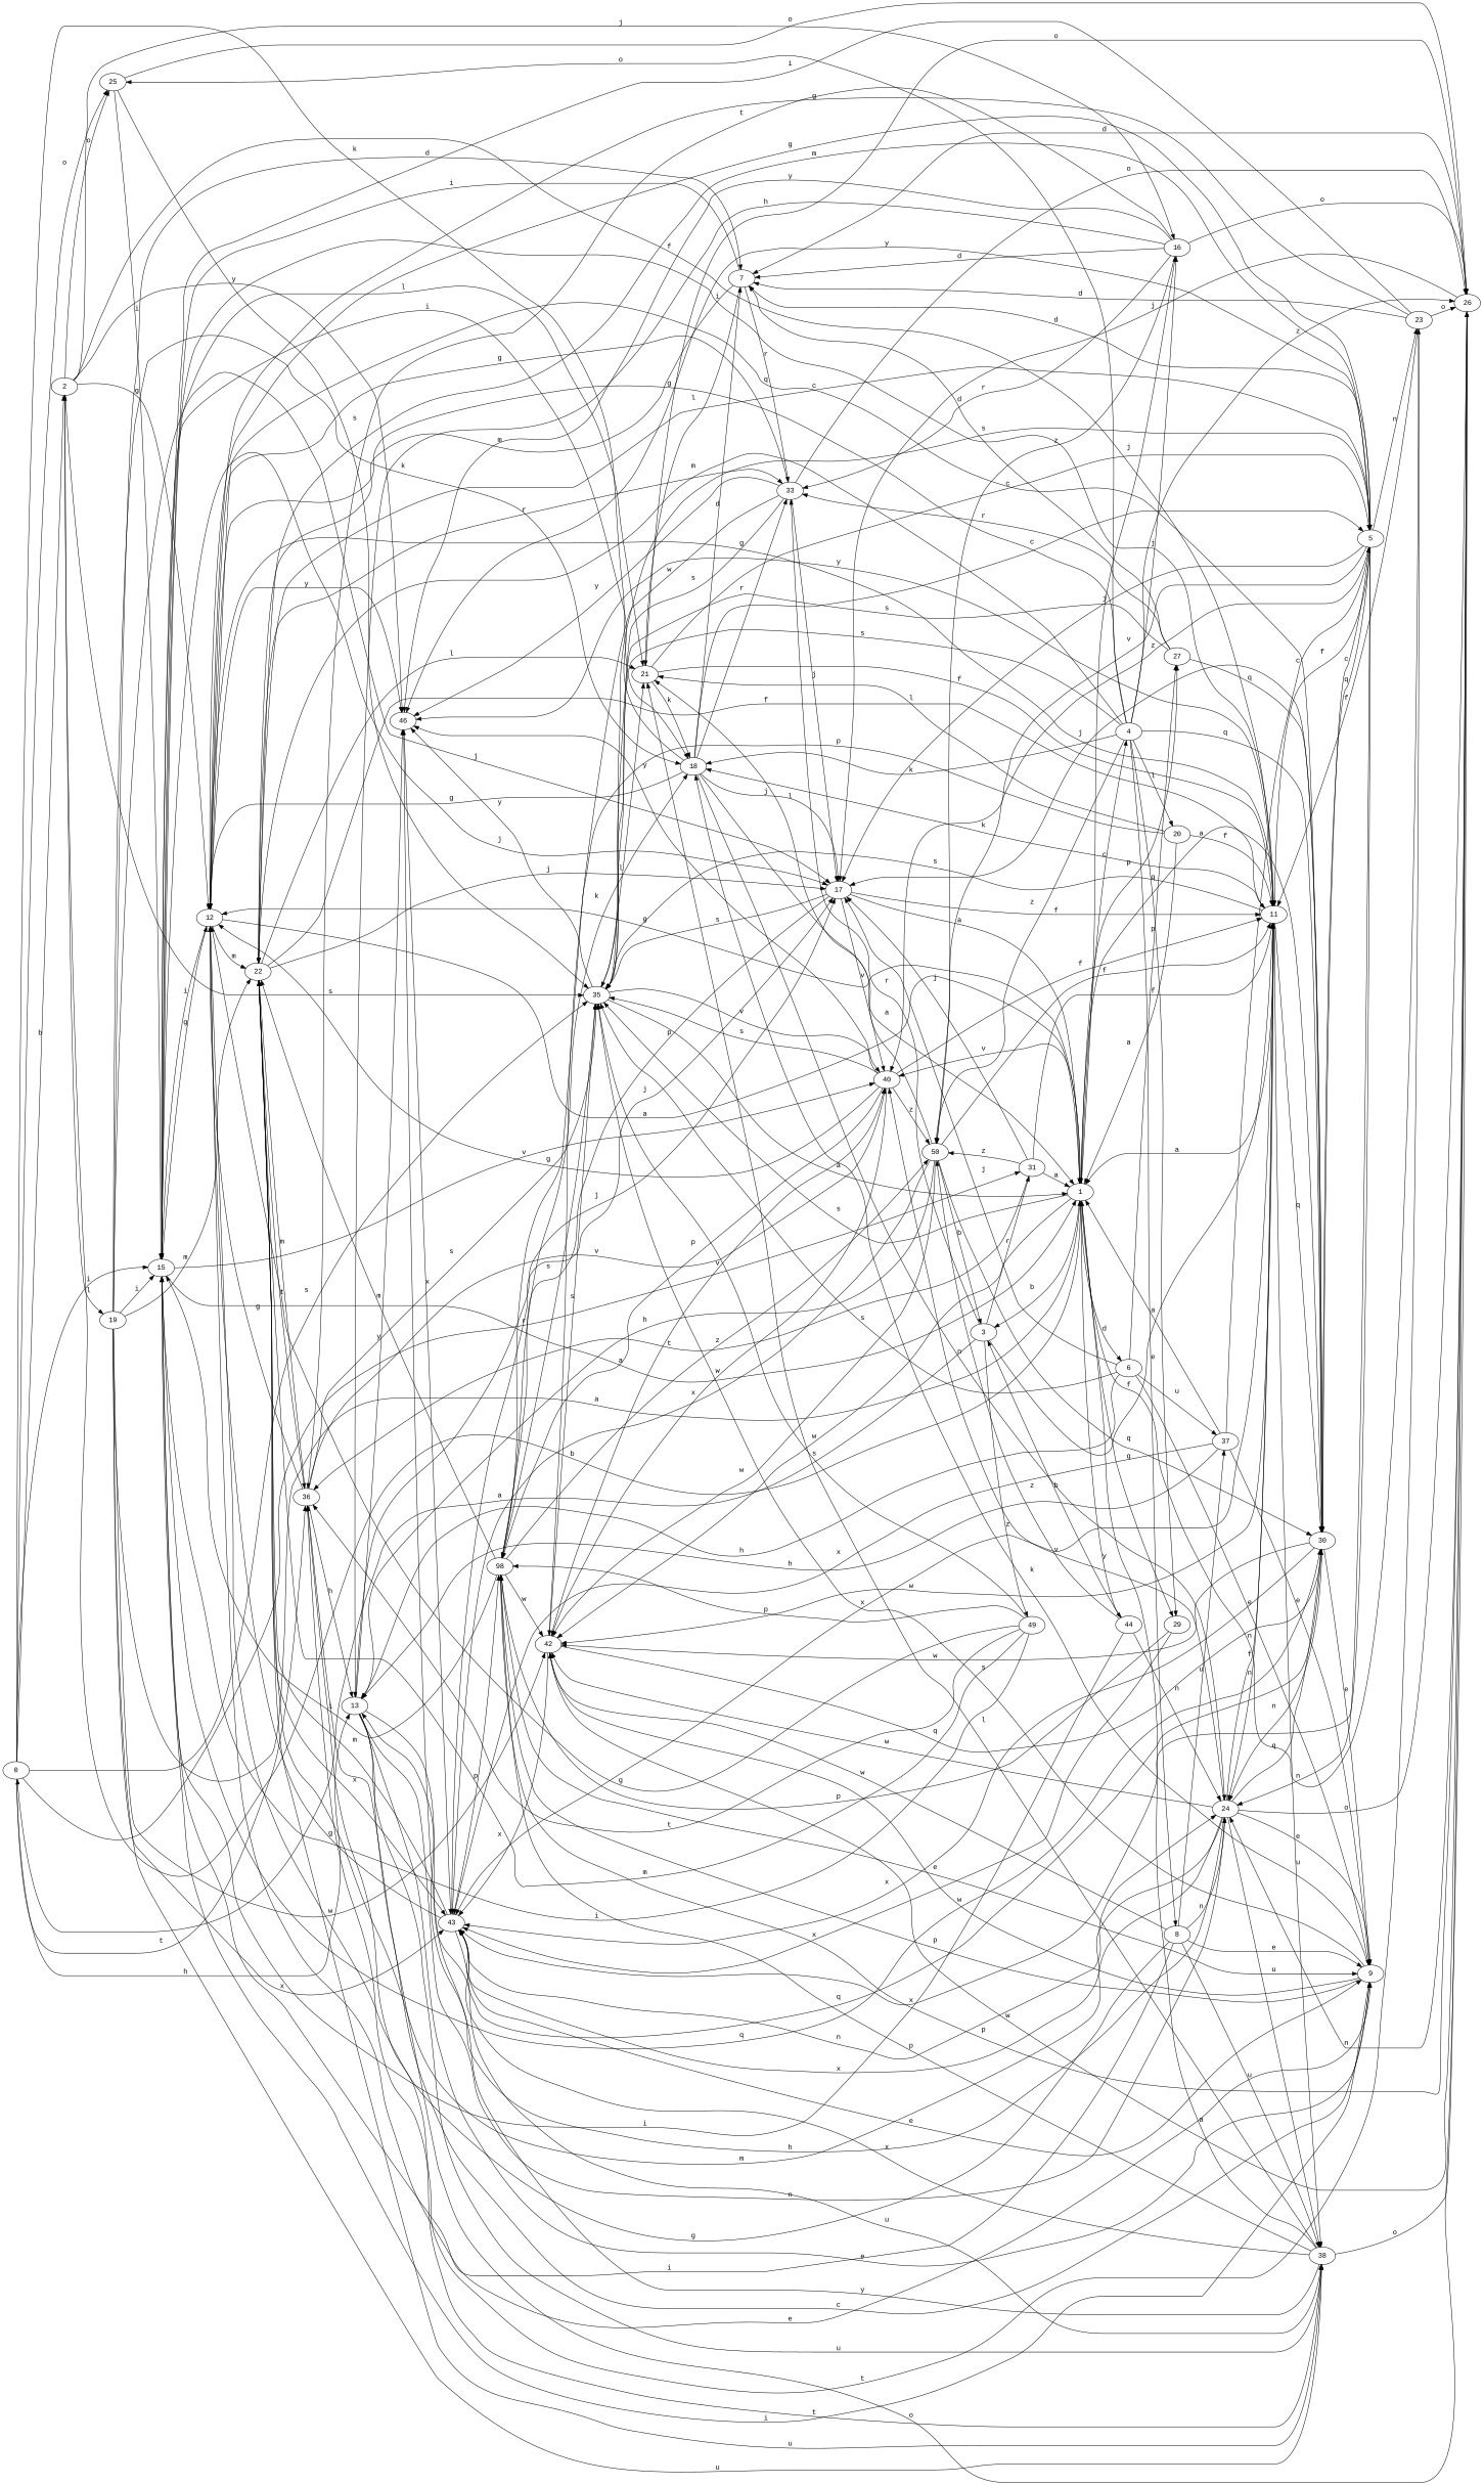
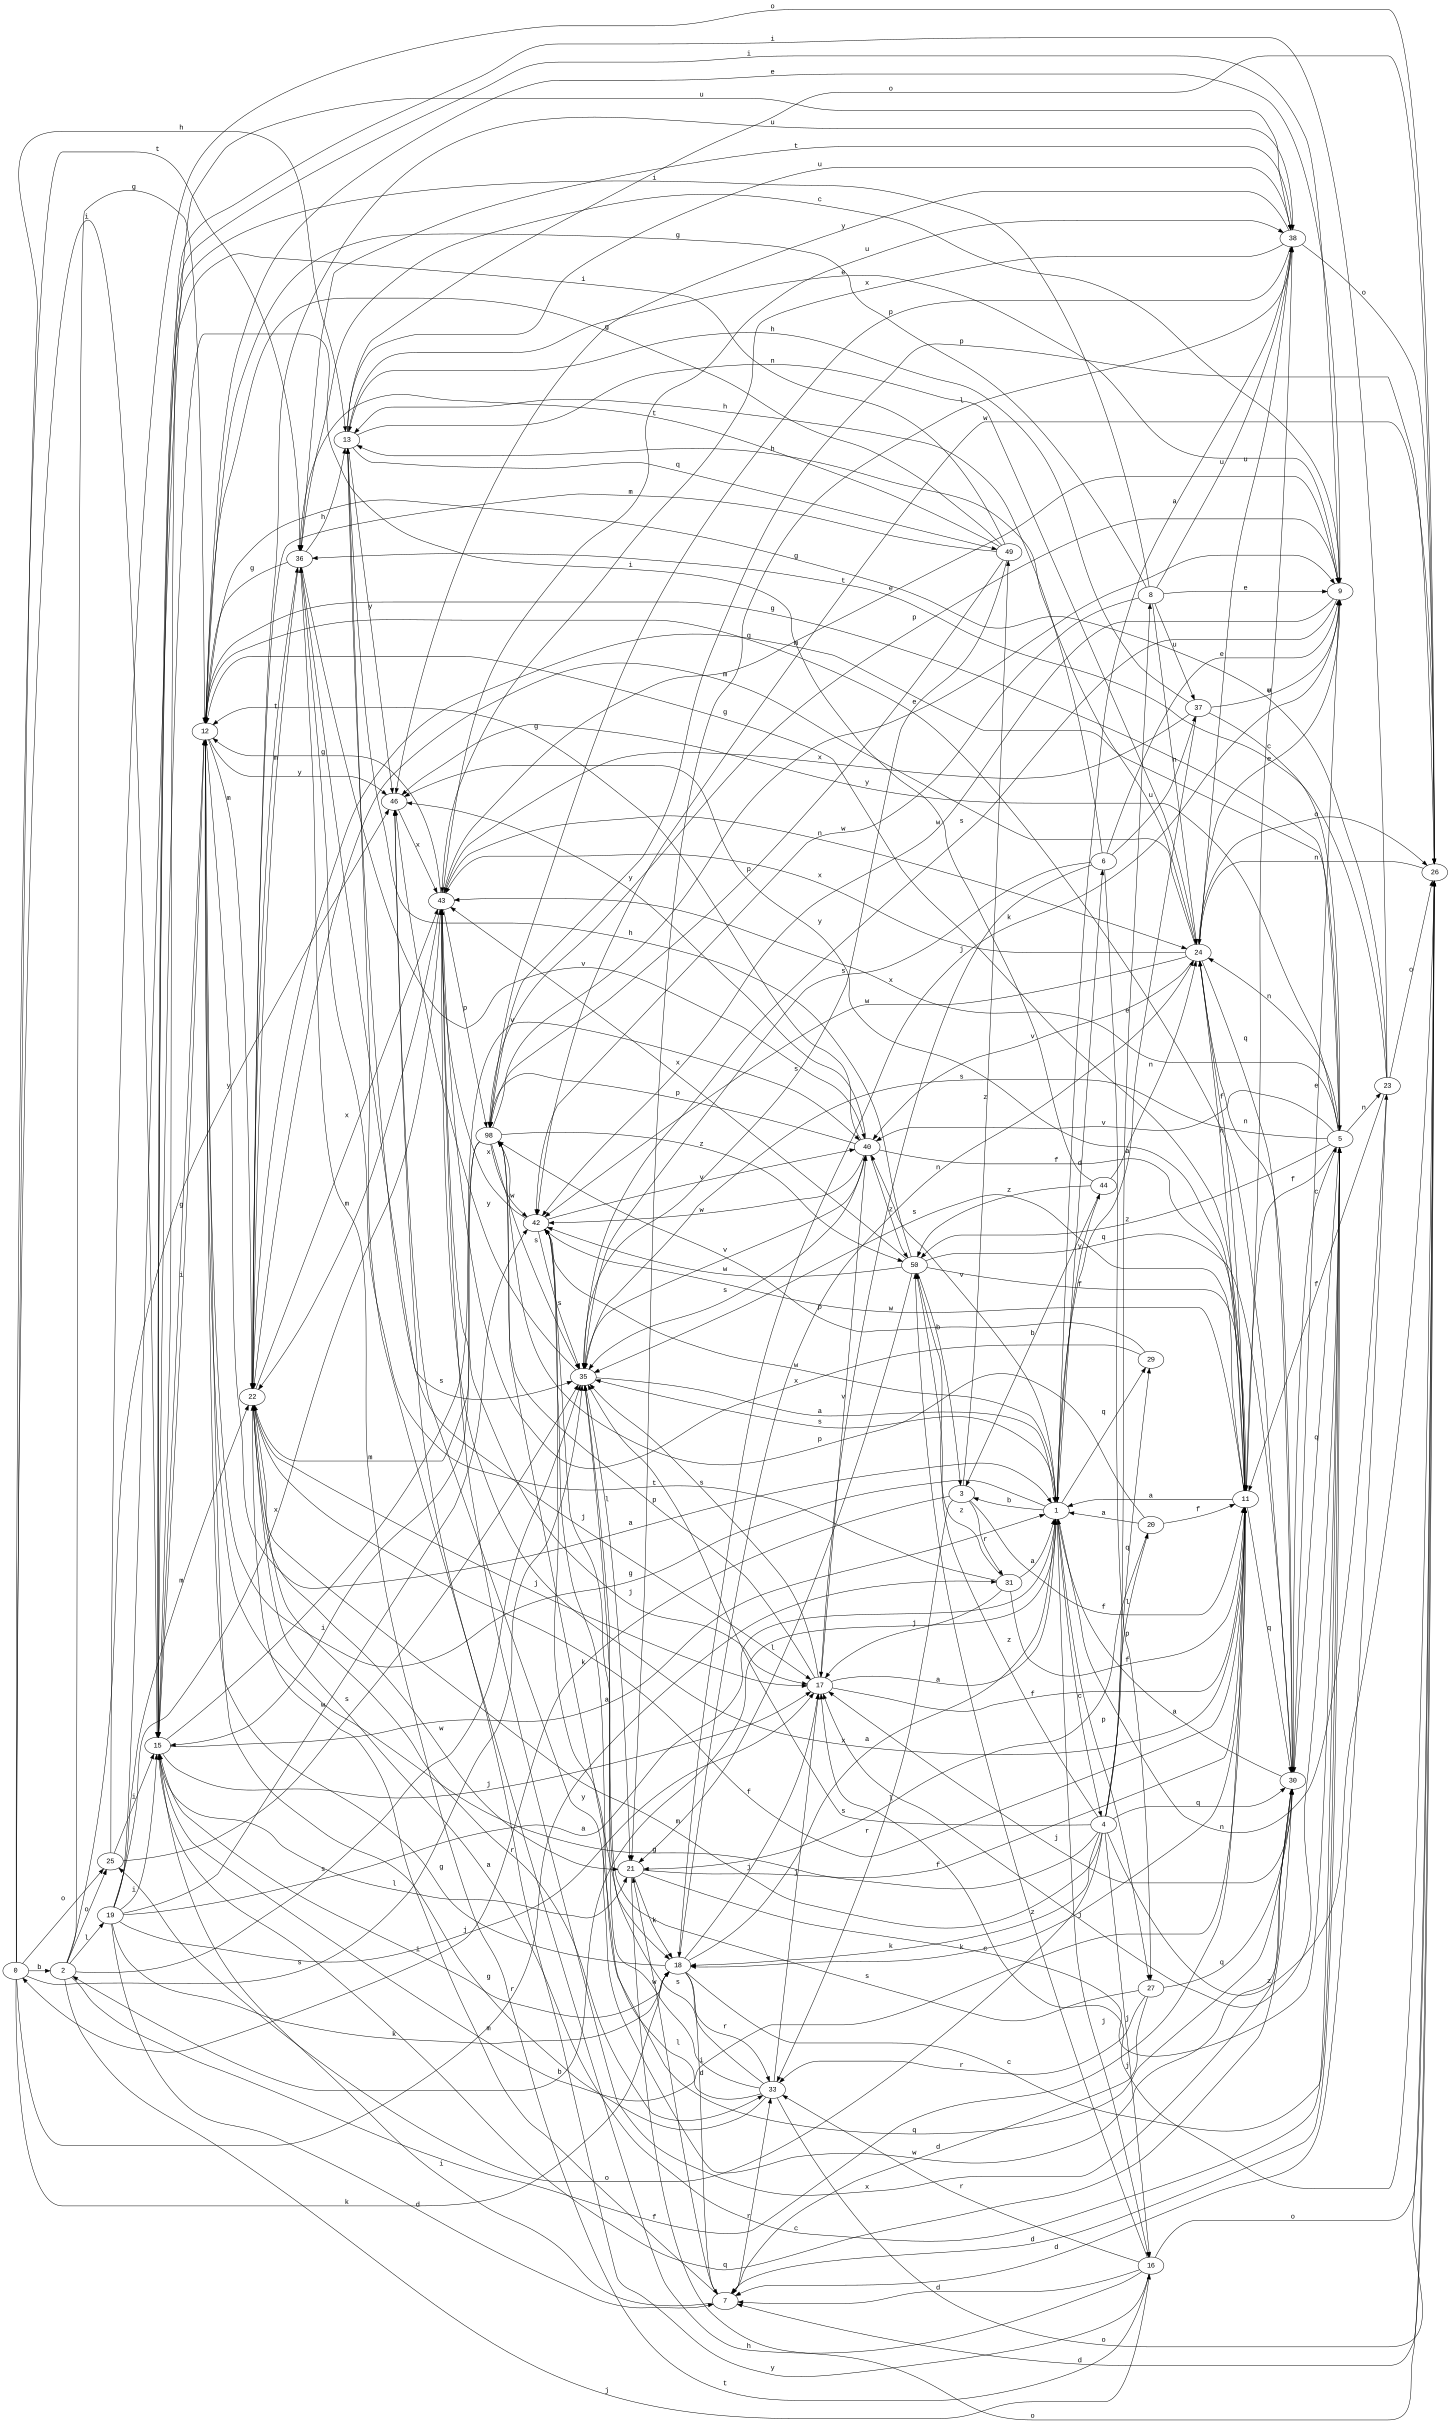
  strict digraph {
    fontname="Liberation Mono"
    rankdir=LR
    node [fontname="Liberation Mono"]
    edge [fontname="Liberation Mono"]
    0
    2
    13
    15
    18
    25
    31
    35
    36
    12
    16
    11
    19
    46
    26
    30
    17
    24
    9
    38
    1
    40
    21
    33
    5
    7
    50
    22
    3
    4
    6
    23
    27
    29
    42
    44
    49
    8
    20
    37
    43
    n42 [label=98]
    0 -> 2 [label=b]
    0 -> 13 [label=h]
    0 -> 15 [label=i]
    0 -> 18 [label=k]
    0 -> 25 [label=o]
    0 -> 31 [label=r]
    0 -> 35 [label=s]
    0 -> 36 [label=t]
    2 -> 25 [label=o]
    2 -> 35 [label=s]
    2 -> 12 [label=g]
    2 -> 16 [label=j]
    2 -> 11 [label=f]
    2 -> 19 [label=l]
    2 -> 46 [label=y]
    13 -> 46 [label=y]
    13 -> 26 [label=o]
-   13 -> 30 [label=q]
+   13 -> 49 [label=q]
    13 -> 17 [label=j]
    13 -> 24 [label=n]
    13 -> 9 [label=e]
    13 -> 38 [label=u]
    15 -> 12 [label=g]
    15 -> 30 [label=q]
    15 -> 17 [label=j]
    15 -> 1 [label=a]
    15 -> 40 [label=v]
    15 -> 21 [label=l]
    18 -> 15 [label=i]
    18 -> 12 [label=g]
    18 -> 17 [label=j]
    18 -> 24 [label=n]
    18 -> 1 [label=a]
    18 -> 33 [label=r]
    18 -> 5 [label=c]
    18 -> 7 [label=d]
    25 -> 15 [label=i]
    25 -> 35 [label=s]
    25 -> 26 [label=o]
    31 -> 36 [label=t]
    31 -> 11 [label=f]
    31 -> 17 [label=j]
    31 -> 1 [label=a]
    31 -> 50 [label=z]
    35 -> 46 [label=y]
    35 -> 1 [label=a]
    35 -> 40 [label=v]
    35 -> 21 [label=l]
    36 -> 13 [label=h]
    36 -> 35 [label=s]
    36 -> 12 [label=g]
    36 -> 40 [label=v]
    36 -> 22 [label=m]
    12 -> 15 [label=i]
    12 -> 46 [label=y]
    12 -> 30 [label=q]
    12 -> 9 [label=e]
    12 -> 1 [label=a]
    12 -> 22 [label=m]
    16 -> 13 [label=h]
    16 -> 36 [label=t]
    16 -> 46 [label=y]
    16 -> 26 [label=o]
    16 -> 33 [label=r]
    16 -> 7 [label=d]
    16 -> 50 [label=z]
    11 -> 15 [label=i]
    11 -> 18 [label=k]
    11 -> 35 [label=s]
    11 -> 12 [label=g]
    11 -> 46 [label=y]
    11 -> 30 [label=q]
    11 -> 24 [label=n]
    11 -> 38 [label=u]
    11 -> 1 [label=a]
    11 -> 42 [label=w]
    11 -> 43 [label=x]
    19 -> 15 [label=i]
    19 -> 18 [label=k]
    19 -> 17 [label=j]
    19 -> 38 [label=u]
    19 -> 1 [label=a]
    19 -> 7 [label=d]
    19 -> 22 [label=m]
    19 -> 42 [label=w]
    19 -> 43 [label=x]
    46 -> 43 [label=x]
    26 -> 17 [label=j]
    26 -> 24 [label=n]
    26 -> 7 [label=d]
    26 -> 42 [label=w]
    26 -> n42 [label=p]
    30 -> 17 [label=j]
    30 -> 24 [label=n]
    30 -> 9 [label=e]
    30 -> 1 [label=a]
    30 -> 5 [label=c]
    30 -> 42 [label=w]
    30 -> 43 [label=x]
    17 -> 35 [label=s]
    17 -> 11 [label=f]
    17 -> 1 [label=a]
    17 -> 40 [label=v]
    17 -> n42 [label=p]
    24 -> 13 [label=h]
    24 -> 11 [label=f]
    24 -> 26 [label=o]
    24 -> 30 [label=q]
    24 -> 9 [label=e]
    24 -> 38 [label=u]
    24 -> 40 [label=v]
    24 -> 22 [label=m]
    24 -> 42 [label=w]
    24 -> 43 [label=x]
    9 -> 15 [label=i]
    9 -> 18 [label=k]
    9 -> 35 [label=s]
    9 -> 36 [label=c]
    9 -> 42 [label=w]
    9 -> n42 [label=p]
    38 -> 36 [label=t]
    38 -> 46 [label=y]
    38 -> 26 [label=o]
    38 -> 1 [label=a]
    38 -> 21 [label=l]
    38 -> 43 [label=x]
    38 -> n42 [label=p]
    1 -> 2 [label=b]
    1 -> 35 [label=s]
    1 -> 12 [label=g]
    1 -> 16 [label=j]
    1 -> 40 [label=v]
    1 -> 3 [label=b]
    1 -> 4 [label=c]
    1 -> 6 [label=d]
    1 -> 23 [label=n]
    1 -> 27 [label=p]
    1 -> 29 [label=q]
    1 -> 42 [label=w]
    1 -> 44 [label=y]
    40 -> 35 [label=s]
    40 -> 12 [label=g]
    40 -> 11 [label=f]
    40 -> 46 [label=y]
    40 -> 50 [label=z]
    40 -> 42 [label=w]
    40 -> n42 [label=p]
    21 -> 18 [label=k]
    21 -> 11 [label=f]
    21 -> 26 [label=o]
    21 -> 5 [label=c]
    33 -> 35 [label=s]
    33 -> 12 [label=g]
    33 -> 46 [label=y]
    33 -> 26 [label=o]
    33 -> 17 [label=j]
    33 -> 42 [label=w]
    5 -> 35 [label=s]
    5 -> 12 [label=g]
    5 -> 11 [label=f]
    5 -> 46 [label=y]
    5 -> 30 [label=q]
    5 -> 17 [label=j]
    5 -> 24 [label=n]
    5 -> 40 [label=v]
    5 -> 7 [label=d]
    5 -> 50 [label=z]
    5 -> 22 [label=m]
    5 -> 23 [label=n]
    5 -> 43 [label=x]
    7 -> 15 [label=i]
    7 -> 21 [label=l]
    7 -> 33 [label=r]
    7 -> 22 [label=m]
    50 -> 13 [label=h]
    50 -> 11 [label=f]
    50 -> 30 [label=q]
    50 -> 21 [label=l]
    50 -> 3 [label=b]
    50 -> 42 [label=w]
    50 -> 43 [label=x]
    22 -> 36 [label=t]
    22 -> 11 [label=f]
    22 -> 17 [label=j]
    22 -> 38 [label=u]
-   22 -> 21 [label=l]
+   22 -> 21 [label=w]
    22 -> 33 [label=r]
    22 -> 5 [label=c]
    22 -> 43 [label=x]
    3 -> 0 [label=a]
    3 -> 31 [label=r]
    3 -> 11 [label=f]
    3 -> 33 [label=r]
    3 -> 49 [label=z]
    4 -> 18 [label=k]
    4 -> 25 [label=o]
    4 -> 35 [label=s]
    4 -> 12 [label=g]
    4 -> 16 [label=j]
    4 -> 26 [label=z]
    4 -> 30 [label=q]
    4 -> 50 [label=z]
    4 -> 22 [label=m]
    4 -> 29 [label=q]
    4 -> 8 [label=e]
    4 -> 20 [label=l]
    6 -> 13 [label=h]
    6 -> 35 [label=s]
    6 -> 17 [label=j]
    6 -> 9 [label=e]
    6 -> 27 [label=p]
    6 -> 37 [label=u]
    23 -> 15 [label=i]
    23 -> 36 [label=t]
    23 -> 12 [label=g]
    23 -> 11 [label=f]
    23 -> 26 [label=o]
    23 -> 7 [label=d]
    27 -> 35 [label=s]
    27 -> 30 [label=q]
    27 -> 33 [label=r]
    27 -> 7 [label=d]
    29 -> 43 [label=x]
    29 -> n42 [label=p]
    42 -> 35 [label=s]
    42 -> 30 [label=q]
    42 -> 40 [label=v]
    42 -> 43 [label=x]
    44 -> 15 [label=i]
    44 -> 24 [label=n]
    44 -> 50 [label=z]
    44 -> 3 [label=b]
    49 -> 15 [label=i]
    49 -> 35 [label=s]
    49 -> 36 [label=t]
    49 -> 12 [label=g]
    49 -> 22 [label=m]
    49 -> n42 [label=p]
    8 -> 15 [label=i]
    8 -> 12 [label=g]
    8 -> 24 [label=n]
    8 -> 9 [label=e]
    8 -> 38 [label=u]
    8 -> 42 [label=w]
    8 -> 37 [label=u]
    20 -> 11 [label=f]
    20 -> 1 [label=a]
    20 -> 21 [label=l]
    20 -> n42 [label=p]
    37 -> 13 [label=h]
    37 -> 9 [label=e]
    37 -> 1 [label=a]
    37 -> 5 [label=c]
    37 -> 43 [label=x]
    43 -> 12 [label=g]
    43 -> 17 [label=j]
    43 -> 24 [label=n]
    43 -> 9 [label=e]
    43 -> 38 [label=u]
    43 -> 22 [label=m]
    43 -> n42 [label=p]
    n42 -> 15 [label=i]
    n42 -> 18 [label=k]
    n42 -> 35 [label=s]
    n42 -> 9 [label=e]
    n42 -> 50 [label=z]
    n42 -> 22 [label=m]
    n42 -> 42 [label=w]
  }
